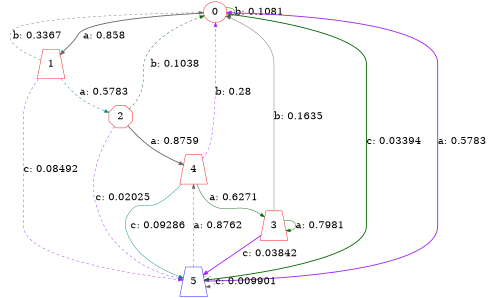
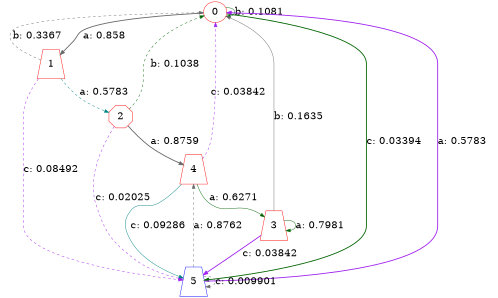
  digraph {
    node [color=red fontsize=24 shape=trapezium]
    edge [color=gray40 fontsize=24 style=dashed]
    0 [shape=ellipse]
    1
    5 [color=blue]
    2 [shape=octagon]
    4
    3
    0 -> 0 [color=darkgreen label="b: 0.1081   " style=solid]
    0 -> 1 [label="a: 0.858    " style=bold]
    0 -> 5 [color=darkgreen label="c: 0.03394  " style=bold]
    1 -> 0 [label="b: 0.3367   "]
    1 -> 5 [color=purple label="c: 0.08492  "]
    1 -> 2 [color=teal label="a: 0.5783   "]
    5 -> 0 [color=purple label="a: 0.5783   " style=bold]
    5 -> 5 [label="c: 0.009901  "]
    5 -> 4 [label="a: 0.8762   "]
    2 -> 0 [color=darkgreen label="b: 0.1038   "]
    2 -> 5 [color=purple label="c: 0.02025  "]
    2 -> 4 [label="a: 0.8759   " style=bold]
-   4 -> 0 [color=purple label="b: 0.28     "]
+   4 -> 0 [color=purple label="c: 0.03842  "]
    4 -> 5 [color=teal label="c: 0.09286  " style=solid]
    4 -> 3 [color=darkgreen label="a: 0.6271   " style=solid]
    3 -> 0 [label="b: 0.1635   " style=solid]
    3 -> 5 [color=purple label="c: 0.03842  " style=bold]
    3 -> 3 [color=darkgreen label="a: 0.7981   " style=solid]
  }
